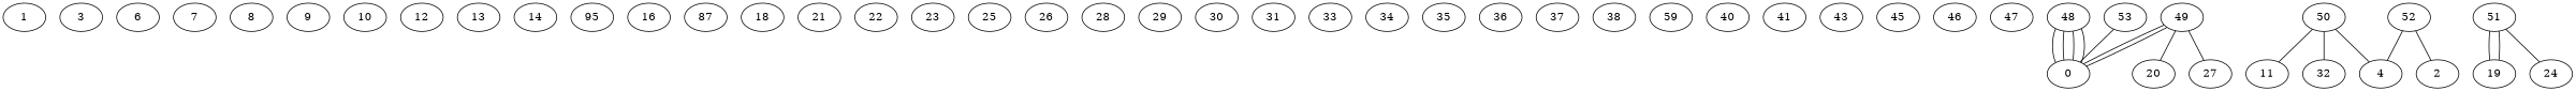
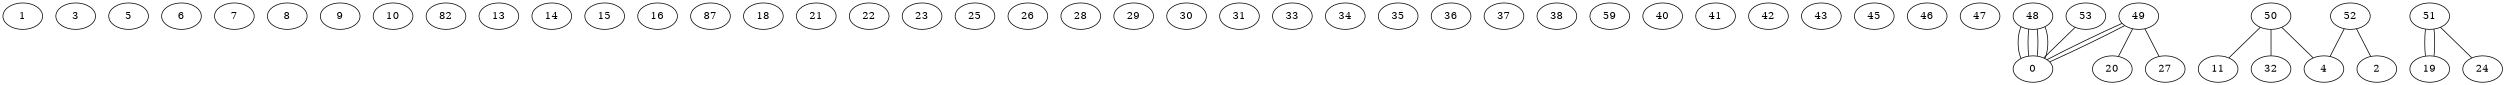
  graph {
    1
    3
+   5
    6
    7
    8
    9
    10
-   12
+   12 [label=82]
    13
    14
-   15 [label=95]
+   15
    16
    n14 [label=87]
    18
    21
    22
    23
    25
    26
    28
    29
    30
    31
    33
    34
    35
    36
    37
    38
    n31 [label=59]
    40
    41
+   42
    43
    45
    46
    47
    48
    0
    49
    20
    27
    50
    4
    11
    32
    51
    19
    24
    52
    2
    53
    48 -- 0
    48 -- 0
    48 -- 0
    48 -- 0
    49 -- 0
    49 -- 0
    49 -- 20
    49 -- 27
    50 -- 4
    50 -- 11
    50 -- 32
    51 -- 19
    51 -- 19
    51 -- 24
    52 -- 4
    52 -- 2
    53 -- 0
  }
